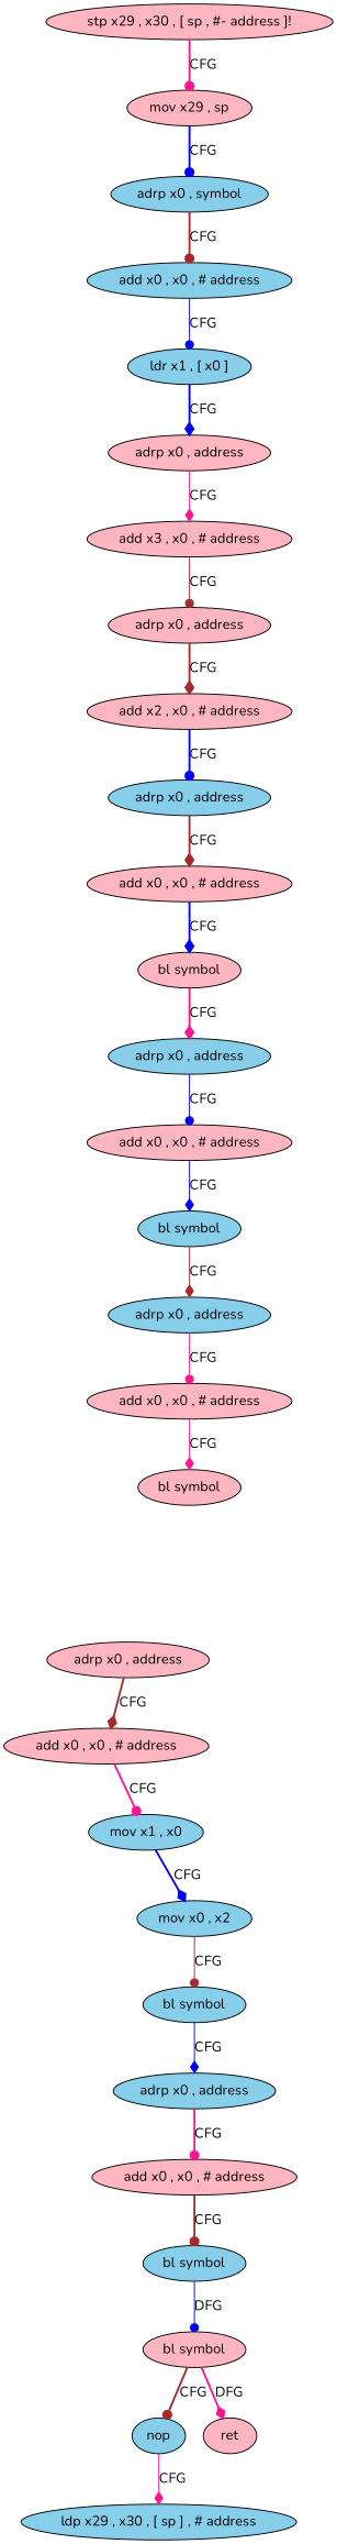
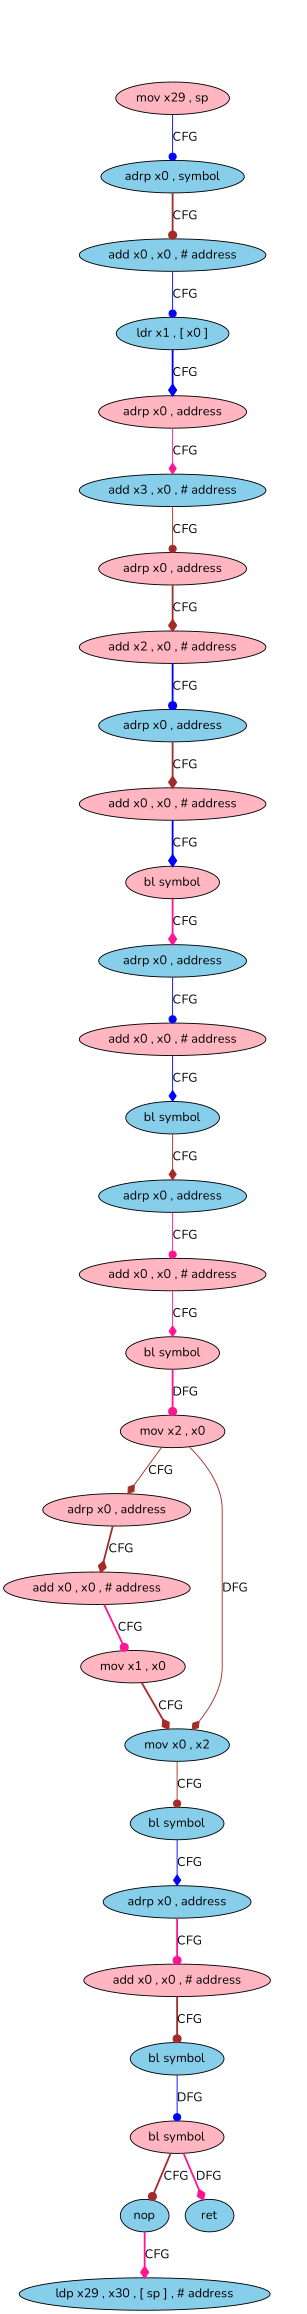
  digraph {
    fontname=Nunito
    node [fillcolor=skyblue fontname=Nunito style=filled]
    edge [arrowhead=diamond color=brown fontname=Nunito style=bold]
-   n1 [fillcolor=lightpink label="stp x29 , x30 , [ sp , #- address ]!"]
    n2 [fillcolor=lightpink label="mov x29 , sp"]
    n3 [label="adrp x0 , symbol"]
    n4 [label="add x0 , x0 , # address"]
    n5 [label="ldr x1 , [ x0 ]"]
    n6 [fillcolor=lightpink label="adrp x0 , address"]
-   n7 [fillcolor=lightpink label="add x3 , x0 , # address"]
+   n7 [label="add x3 , x0 , # address"]
    n8 [fillcolor=lightpink label="adrp x0 , address"]
    n9 [fillcolor=lightpink label="add x2 , x0 , # address"]
    n10 [label="adrp x0 , address"]
    n11 [fillcolor=lightpink label="add x0 , x0 , # address"]
    n12 [fillcolor=lightpink label="bl symbol"]
    n13 [label="adrp x0 , address"]
    n14 [fillcolor=lightpink label="add x0 , x0 , # address"]
    n15 [label="bl symbol"]
    n16 [label="adrp x0 , address"]
    n17 [fillcolor=lightpink label="add x0 , x0 , # address"]
    n18 [fillcolor=lightpink label="bl symbol"]
+   n19 [fillcolor=lightpink label="mov x2 , x0"]
    n20 [fillcolor=lightpink label="adrp x0 , address"]
    n21 [label="mov x0 , x2"]
    n22 [fillcolor=lightpink label="add x0 , x0 , # address"]
    n23 [label="bl symbol"]
-   n24 [label="mov x1 , x0"]
+   n24 [fillcolor=lightpink label="mov x1 , x0"]
    n25 [label="adrp x0 , address"]
    n26 [fillcolor=lightpink label="add x0 , x0 , # address"]
    n27 [label="bl symbol"]
    n28 [fillcolor=lightpink label="bl symbol"]
    n29 [label=nop]
-   n30 [fillcolor=lightpink label=ret]
+   n30 [label=ret]
    n31 [label="ldp x29 , x30 , [ sp ] , # address"]
-   n1 -> n2 [arrowhead=dot color=deeppink label=CFG]
-   n2 -> n3 [arrowhead=dot color=blue label=CFG]
+   n2 -> n3 [arrowhead=dot color=blue label=CFG style=solid]
    n3 -> n4 [arrowhead=dot label=CFG]
    n4 -> n5 [arrowhead=dot color=blue label=CFG style=solid]
    n5 -> n6 [color=blue label=CFG]
    n6 -> n7 [color=deeppink label=CFG style=solid]
    n7 -> n8 [arrowhead=dot label=CFG style=solid]
    n8 -> n9 [label=CFG]
    n9 -> n10 [arrowhead=dot color=blue label=CFG]
    n10 -> n11 [label=CFG]
    n11 -> n12 [color=blue label=CFG]
    n12 -> n13 [color=deeppink label=CFG]
    n13 -> n14 [arrowhead=dot color=blue label=CFG style=solid]
    n14 -> n15 [color=blue label=CFG style=solid]
    n15 -> n16 [label=CFG style=solid]
    n16 -> n17 [arrowhead=dot color=deeppink label=CFG style=solid]
    n17 -> n18 [color=deeppink label=CFG style=solid]
+   n18 -> n19 [arrowhead=dot color=deeppink label=DFG]
+   n19 -> n20 [label=CFG style=solid]
+   n19 -> n21 [label=DFG style=solid]
    n20 -> n22 [label=CFG]
    n21 -> n23 [arrowhead=dot label=CFG style=solid]
    n22 -> n24 [arrowhead=dot color=deeppink label=CFG]
    n23 -> n25 [color=blue label=CFG style=solid]
-   n24 -> n21 [color=blue label=CFG]
+   n24 -> n21 [label=CFG]
    n25 -> n26 [arrowhead=dot color=deeppink label=CFG]
    n26 -> n27 [arrowhead=dot label=CFG]
    n27 -> n28 [arrowhead=dot color=blue label=DFG style=solid]
    n28 -> n29 [arrowhead=dot label=CFG]
    n28 -> n30 [color=deeppink label=DFG]
-   n29 -> n31 [color=deeppink label=CFG style=solid]
+   n29 -> n31 [color=deeppink label=CFG]
  }
